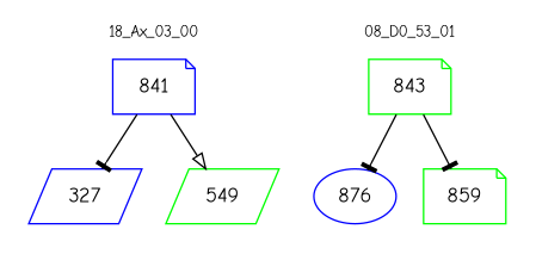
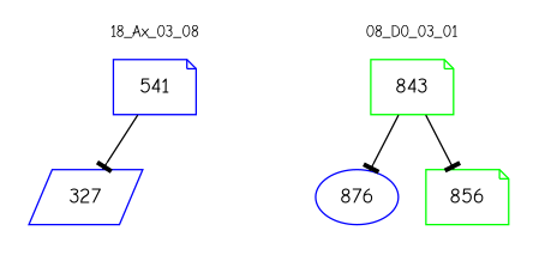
  digraph {
    fontname="Comic Neue"
    node [color=blue fontname="Comic Neue" shape=note]
    edge [arrowhead=tee color=black fontname="Comic Neue"]
-   n1 [label=841]
+   n1 [label=541]
    n2 [label=327 shape=parallelogram]
-   n3 [color=green label=549 shape=parallelogram]
    n4 [color=green label=843]
    n5 [label=876 shape=ellipse]
-   n6 [color=green label=859]
+   n6 [color=green label=856]
    subgraph cluster_1 {
      color=white
      fontsize=10
-     label="18_Ax_03_00"
+     label="18_Ax_03_08"
      n1
      n2
-     n3
    }
    subgraph cluster_2 {
      color=white
      fontsize=10
-     label="08_D0_53_01"
+     label="08_D0_03_01"
      n4
      n5
      n6
    }
    n1 -> n2
-   n1 -> n3 [arrowhead=onormal]
    n4 -> n5
    n4 -> n6
  }
